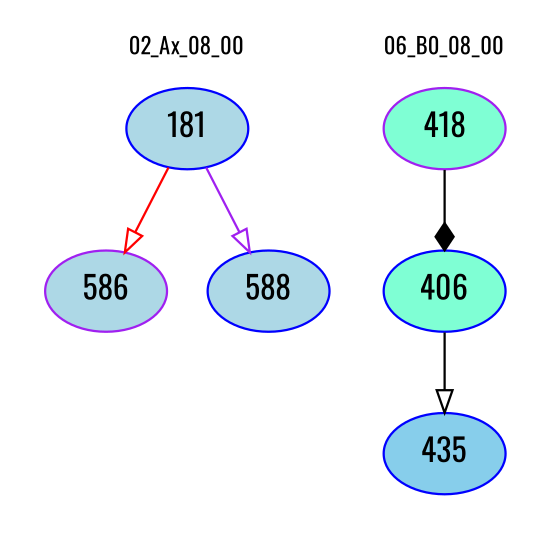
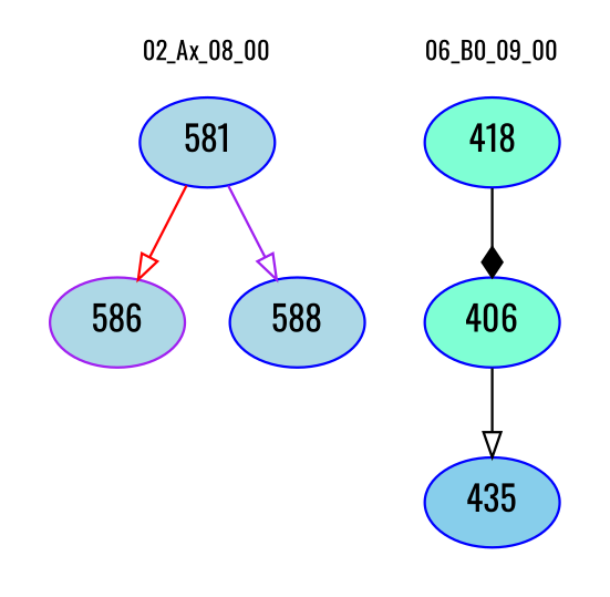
  digraph {
    fontname=Oswald
    node [color=blue fillcolor=lightblue fontname=Oswald style=filled]
    edge [arrowhead=onormal color=black fontname=Oswald]
-   n1 [label=181]
+   n1 [label=581]
    n2 [color=purple label=586]
    n3 [label=588]
    n4 [fillcolor=aquamarine label=406]
    n5 [fillcolor=skyblue label=435]
-   n6 [color=purple fillcolor=aquamarine label=418]
+   n6 [fillcolor=aquamarine label=418]
    subgraph cluster_1 {
      color=white
      fontsize=10
      label="02_Ax_08_00"
      n1
      n2
      n3
    }
    subgraph cluster_2 {
      color=white
      fontsize=10
-     label="06_B0_08_00"
+     label="06_B0_09_00"
      n4
      n5
      n6
    }
    n1 -> n2 [color=red]
    n1 -> n3 [color=purple]
    n4 -> n5
    n6 -> n4 [arrowhead=diamond]
  }
